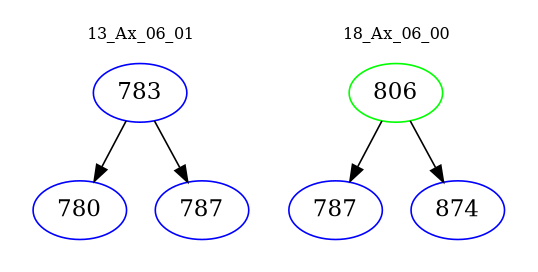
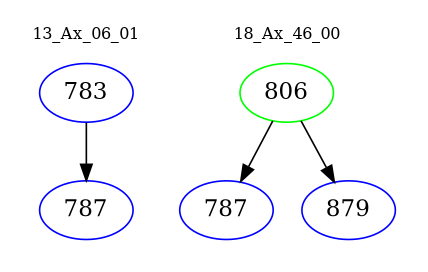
  digraph {
    node [color=blue]
    edge [color=black]
    n1 [label=783]
-   n2 [label=780]
    n3 [label=787]
    n4 [color=green label=806]
    n5 [label=787]
-   n6 [label=874]
+   n6 [label=879]
    subgraph cluster_1 {
      color=white
      fontsize=10
      label="13_Ax_06_01"
      n1
-     n2
      n3
    }
    subgraph cluster_2 {
      color=white
      fontsize=10
-     label="18_Ax_06_00"
+     label="18_Ax_46_00"
      n4
      n5
      n6
    }
-   n1 -> n2
    n1 -> n3
    n4 -> n5
    n4 -> n6
  }
